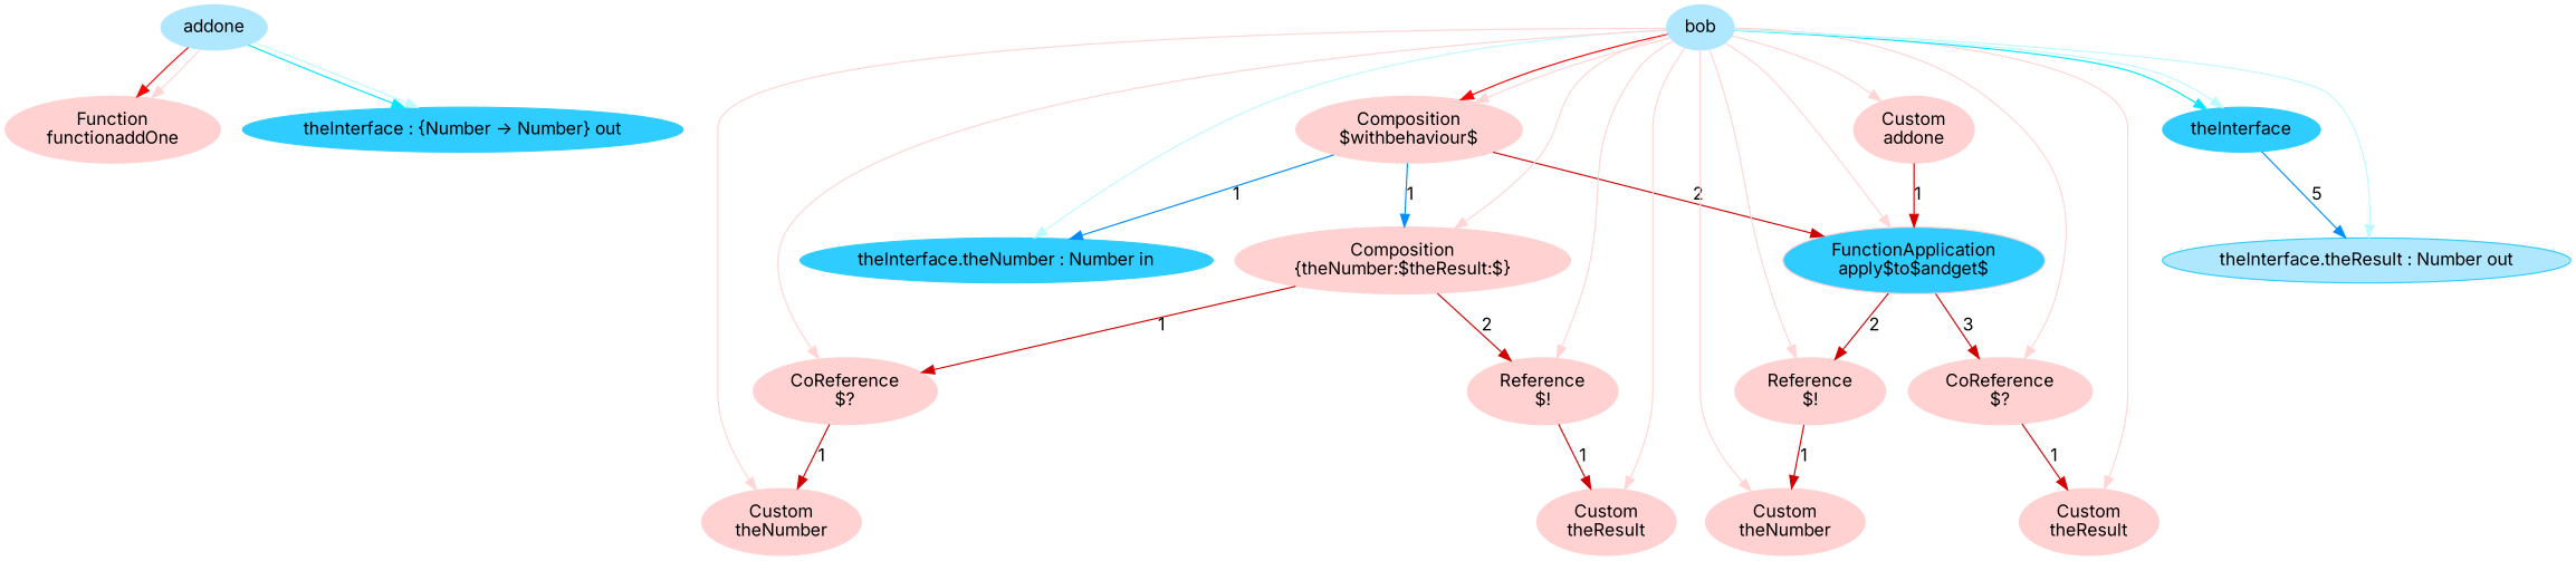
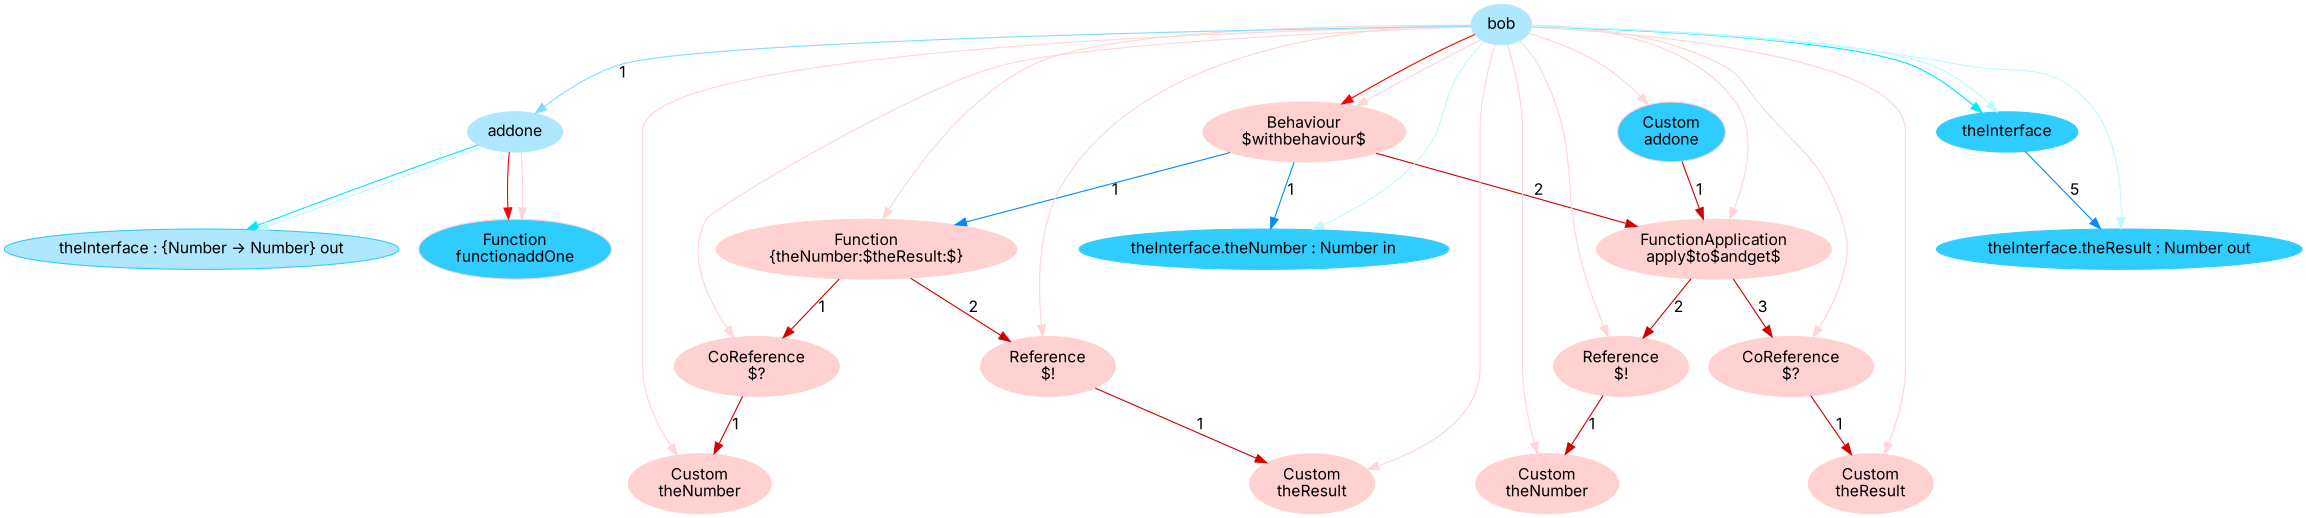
  digraph {
    fontname=Inter
    node [color="#ffd1d1" fontname=Inter shape=ellipse style=filled]
    edge [arrowHead=normal arrowsize=1 color="#ffd5d5" dir=forward fontname=Inter]
-   n1 [label="Function\nfunctionaddOne"]
-   n2 [label="Composition\n$withbehaviour$"]
-   n3 [label="Composition\n{theNumber:$theResult:$}"]
-   n4 [label="FunctionApplication\napply$to$andget$" fillcolor="#2fcdff"]
+   n1 [label="Function\nfunctionaddOne" fillcolor="#2fcdff"]
+   n2 [label="Behaviour\n$withbehaviour$"]
+   n3 [label="Function\n{theNumber:$theResult:$}"]
+   n4 [label="FunctionApplication\napply$to$andget$"]
    n5 [color="#2fcdff" label="theInterface.theNumber : Number in"]
    n6 [label="CoReference\n$?"]
    n7 [label="Reference\n$!"]
    n8 [label="Reference\n$!"]
    n9 [label="CoReference\n$?"]
    n10 [label="Custom\ntheNumber"]
    n11 [label="Custom\ntheResult"]
-   n12 [label="Custom\naddone"]
+   n12 [label="Custom\naddone" fillcolor="#2fcdff"]
    n13 [label="Custom\ntheNumber"]
    n14 [label="Custom\ntheResult"]
    n15 [color="#afe7ff" label=bob]
    n16 [color="#afe7ff" label=addone]
    n17 [color="#2fcdff" label=theInterface]
-   n18 [color="#2fcdff" label="theInterface.theResult : Number out" fillcolor="#afe7ff"]
-   n19 [color="#2fcdff" label="theInterface : {Number -> Number} out"]
+   n18 [color="#2fcdff" label="theInterface.theResult : Number out"]
+   n19 [color="#2fcdff" label="theInterface : {Number -> Number} out" fillcolor="#afe7ff"]
    n2 -> n3 [color="#008cff" label=1]
    n2 -> n4 [color="#d00000" label=2]
    n2 -> n5 [color="#008cff" label=1]
    n3 -> n6 [color="#d00000" label=1]
    n3 -> n7 [color="#d00000" label=2]
    n4 -> n8 [color="#d00000" label=2]
    n4 -> n9 [color="#d00000" label=3]
    n6 -> n10 [color="#d00000" label=1]
    n7 -> n11 [color="#d00000" label=1]
    n8 -> n13 [color="#d00000" label=1]
    n9 -> n14 [color="#d00000" label=1]
    n12 -> n4 [color="#d00000" label=1]
    n15 -> n2 [color="#ff0000"]
    n15 -> n2
    n15 -> n3
    n15 -> n4
    n15 -> n5 [color="#bef9ff"]
    n15 -> n6
    n15 -> n7
    n15 -> n8
    n15 -> n9
    n15 -> n10
    n15 -> n11
    n15 -> n12
    n15 -> n13
    n15 -> n14
+   n15 -> n16 [color="#81ddff" label=1]
    n15 -> n17 [color="#00e8ff"]
    n15 -> n17 [color="#bef9ff"]
    n15 -> n18 [color="#bef9ff"]
    n16 -> n1 [color="#ff0000"]
    n16 -> n1
    n16 -> n19 [color="#00e8ff"]
    n16 -> n19 [color="#bef9ff"]
    n17 -> n18 [color="#008cff" label=5]
  }
